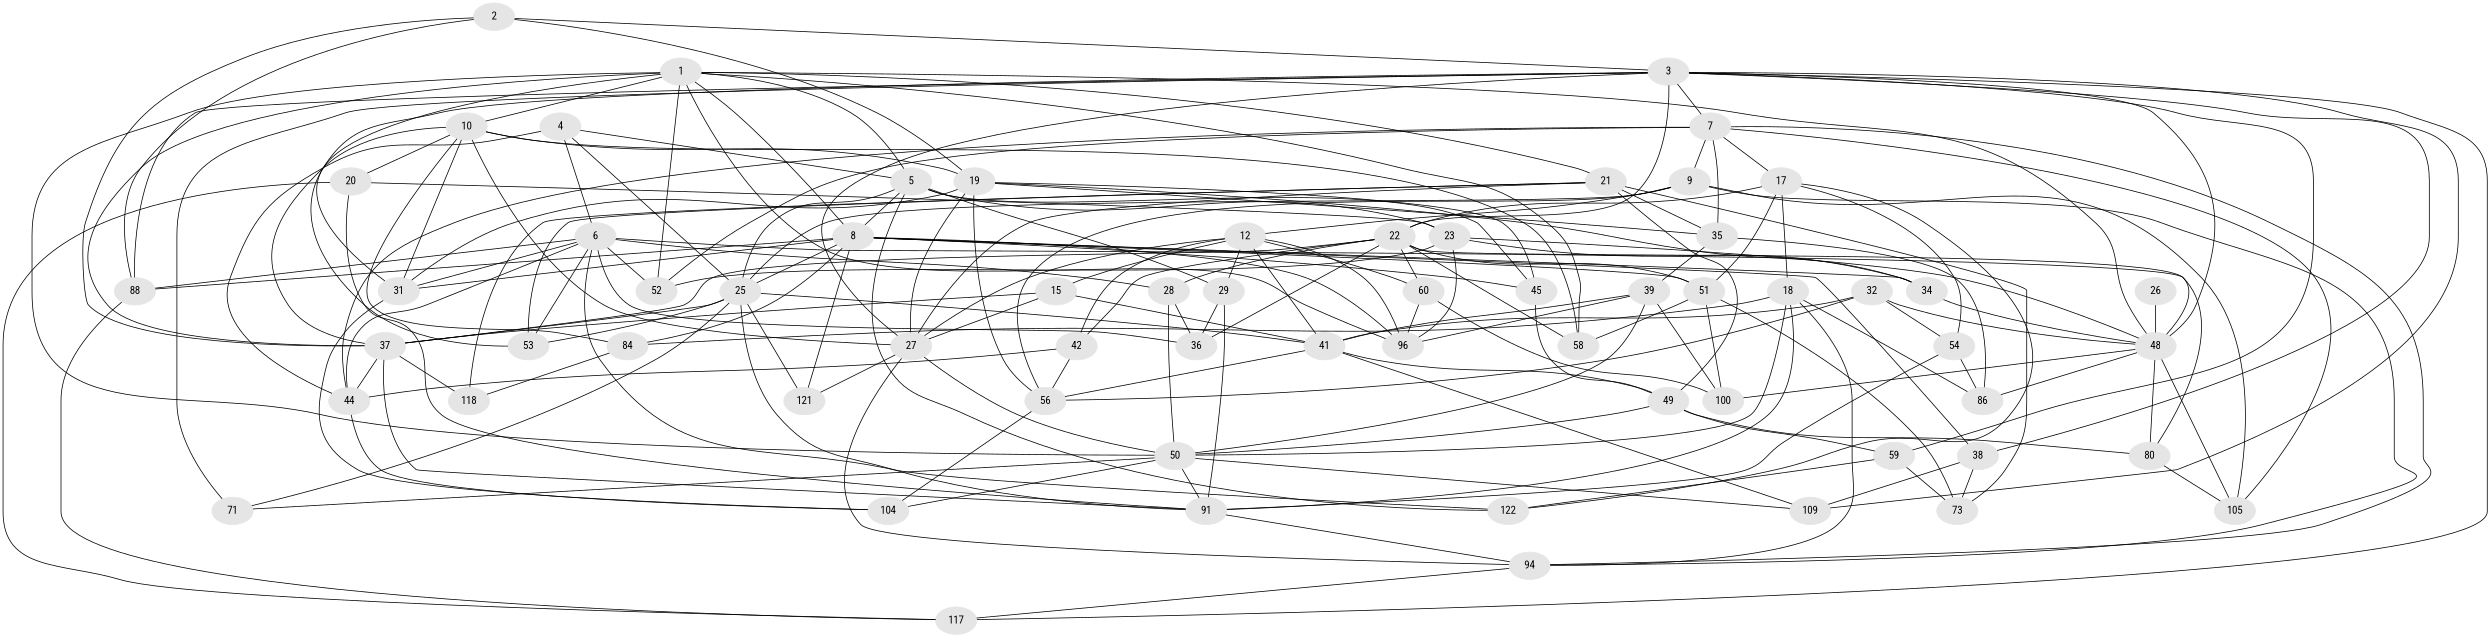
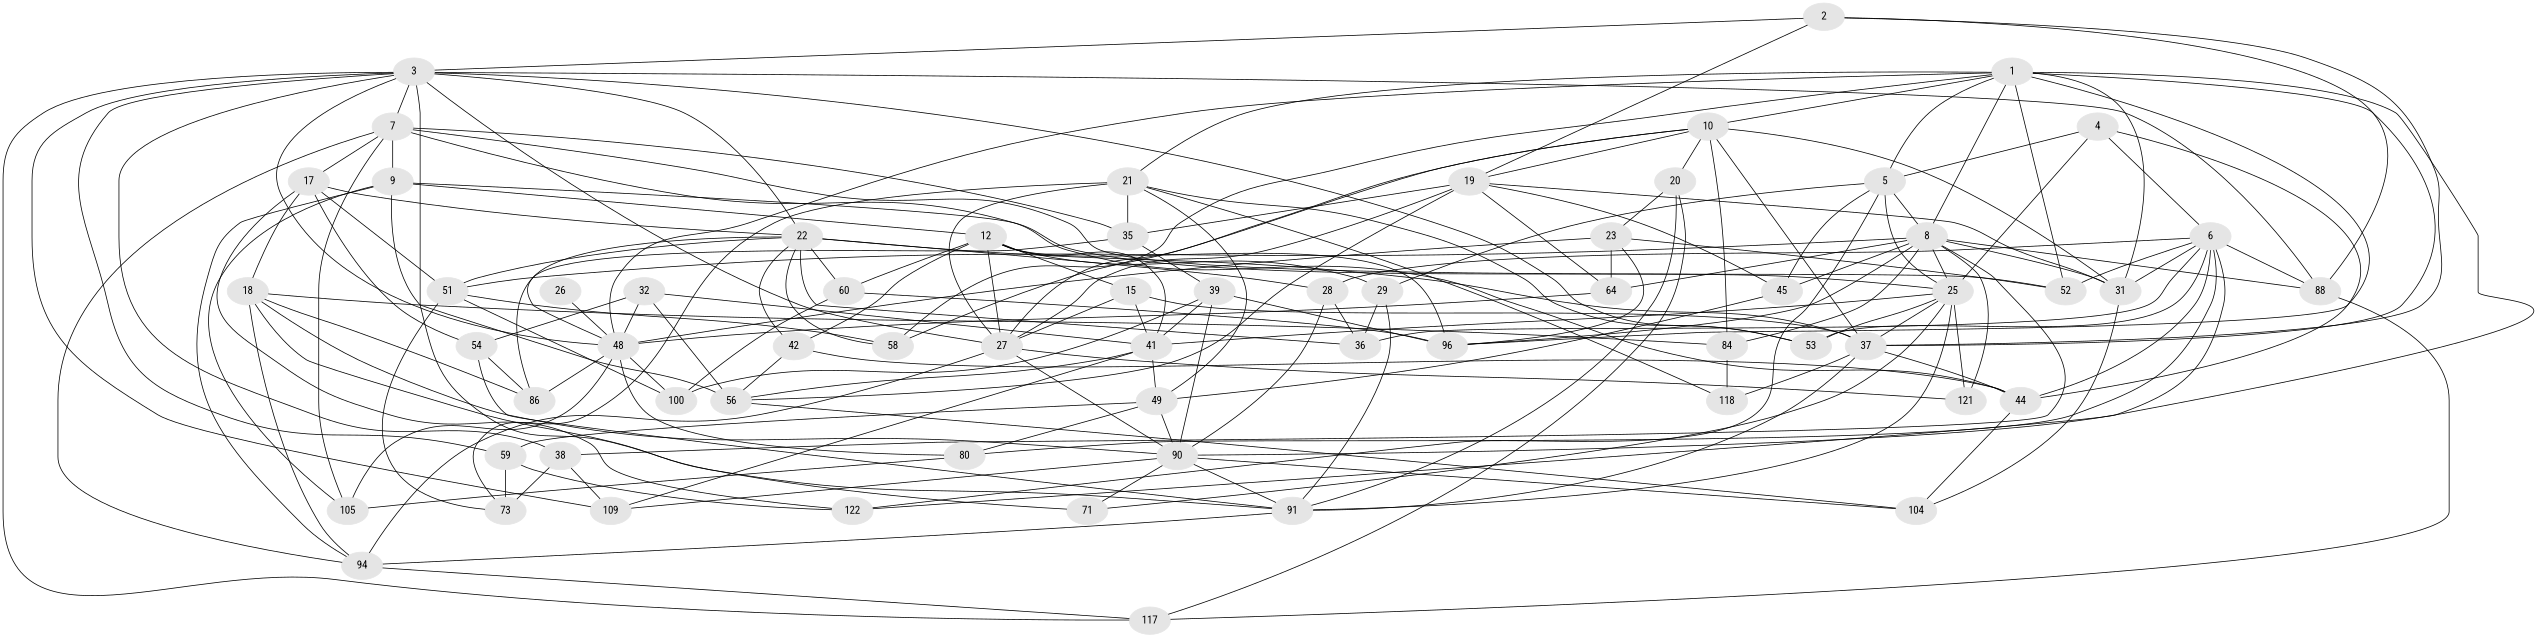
  graph {
    fontname="Roboto Condensed"
    node [color=gray90 fontname="Roboto Condensed" style=filled]
    edge [fontname="Roboto Condensed"]
    1 [super="+24+76"]
    5 [super="+99+130"]
    8 [super="+78+16+14"]
    10 [super="+11"]
    21 [super="+69+77"]
    31 [super="+101"]
    37 [super="+92+85"]
    48 [super="+57+67+107"]
-   50 [super="+70+112+62"]
+   50 [super="+70+112+62" label=90]
    52
    58
    96 [super="+123"]
    25 [super="+65+46"]
    23 [super="+131"]
    29
    45
    122
    121
    38
    88
-   34
+   34 [label=64]
    51 [super="+66"]
    84
    19 [super="+68+43"]
    27 [super="+64+47"]
    20
    53
    35 [super="+74"]
    49 [super="+103"]
    73
    118
    104
    44 [super="+116"]
    91 [super="+108"]
    80
    105
    86
    100
    71
    109
    3 [super="+13+115"]
    7 [super="+61+110"]
    22 [super="+124+83"]
    59
    117
    2
    56 [super="+119"]
    9 [super="+127"]
    17 [super="+55"]
    94 [super="+126"]
    28
    36
    42
    60
    4
    6 [super="+33"]
    41 [super="+63+81"]
    12 [super="+95+87"]
    18 [super="+40"]
    54
    39 [super="+97"]
    15
    26
    32
    1 -- 5
    1 -- 8
    1 -- 10
    1 -- 21
    1 -- 31
    1 -- 37 [weight=2]
    1 -- 48
    1 -- 50
    1 -- 52
    1 -- 58
    1 -- 96
    5 -- 8
    5 -- 25
-   5 -- 23
    5 -- 29
    5 -- 45
    5 -- 122
    8 -- 31
    8 -- 96
    8 -- 25
    8 -- 45
    8 -- 121
    8 -- 38
    8 -- 88
    8 -- 34
    8 -- 51
    8 -- 84
    10 -- 31
    10 -- 37
    10 -- 58
    10 -- 84
    10 -- 19
    10 -- 27
    10 -- 20
    21 -- 27
    21 -- 53
    21 -- 35
    21 -- 49
    21 -- 73
    21 -- 118
    31 -- 104
    37 -- 118
    37 -- 44
    37 -- 91
    48 -- 80
    48 -- 105
    48 -- 86
    48 -- 100
    50 -- 104
    50 -- 91
    50 -- 71
    50 -- 109
    25 -- 37
    25 -- 121
    25 -- 53
    25 -- 91
    25 -- 71
    25 -- 41
    23 -- 48
    23 -- 52
    23 -- 96
    23 -- 34
    29 -- 91
    29 -- 36
    45 -- 49
    38 -- 73
    38 -- 109
    88 -- 117
    34 -- 48
    51 -- 58
    51 -- 73
    51 -- 100
    84 -- 118
    19 -- 31
    19 -- 45
    19 -- 34
    19 -- 27
    19 -- 35
    19 -- 56
    27 -- 50
    27 -- 121
    27 -- 94
    20 -- 23
    20 -- 91
    20 -- 117
    35 -- 86
    35 -- 39 [weight=2]
    49 -- 50
    49 -- 80
    49 -- 59
    44 -- 104
    91 -- 94
    80 -- 105
    3 -- 48 [weight=2]
    3 -- 38
    3 -- 88
    3 -- 27
    3 -- 53
    3 -- 71 [weight=2]
    3 -- 109
    3 -- 7
    3 -- 22
    3 -- 59
    3 -- 117
    7 -- 52
    7 -- 35
    7 -- 44
    7 -- 105
    7 -- 9
    7 -- 17
    7 -- 94
    22 -- 37
    22 -- 48
    22 -- 58
    22 -- 51
    22 -- 28
    22 -- 36
    22 -- 42
    22 -- 60
    59 -- 122
    59 -- 73
    2 -- 37
    2 -- 88
    2 -- 19
    2 -- 3
    56 -- 104
    9 -- 25
    9 -- 105
    9 -- 56
    9 -- 94
    9 -- 12
    17 -- 122
    17 -- 51
    17 -- 22
    17 -- 18
    17 -- 54
    94 -- 117
    28 -- 50
    28 -- 36
    42 -- 44
    42 -- 56
    60 -- 96
    60 -- 100
    4 -- 5
    4 -- 25
    4 -- 44
    4 -- 6
    6 -- 31
    6 -- 52
    6 -- 122
    6 -- 88
    6 -- 53
    6 -- 44
    6 -- 80
    6 -- 28
    6 -- 36
    41 -- 49
    41 -- 109
    41 -- 56
    12 -- 96
    12 -- 29
    12 -- 27
    12 -- 42
    12 -- 60
    12 -- 41
    12 -- 15
    18 -- 50
    18 -- 84
    18 -- 91
    18 -- 86
    18 -- 94
    54 -- 91
    54 -- 86
    39 -- 50
    39 -- 96
    39 -- 100
    39 -- 41
    15 -- 37
    15 -- 27
    15 -- 41
    26 -- 48 [weight=3]
    32 -- 48
    32 -- 56
    32 -- 41
    32 -- 54
  }
